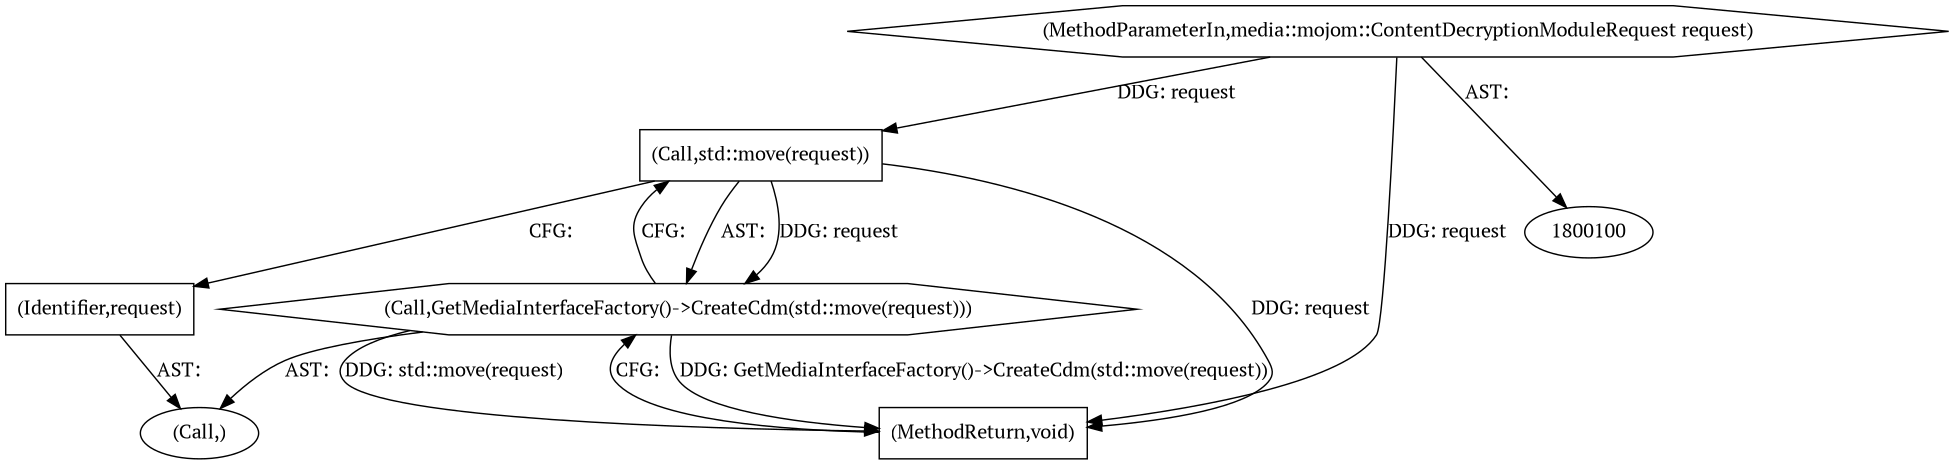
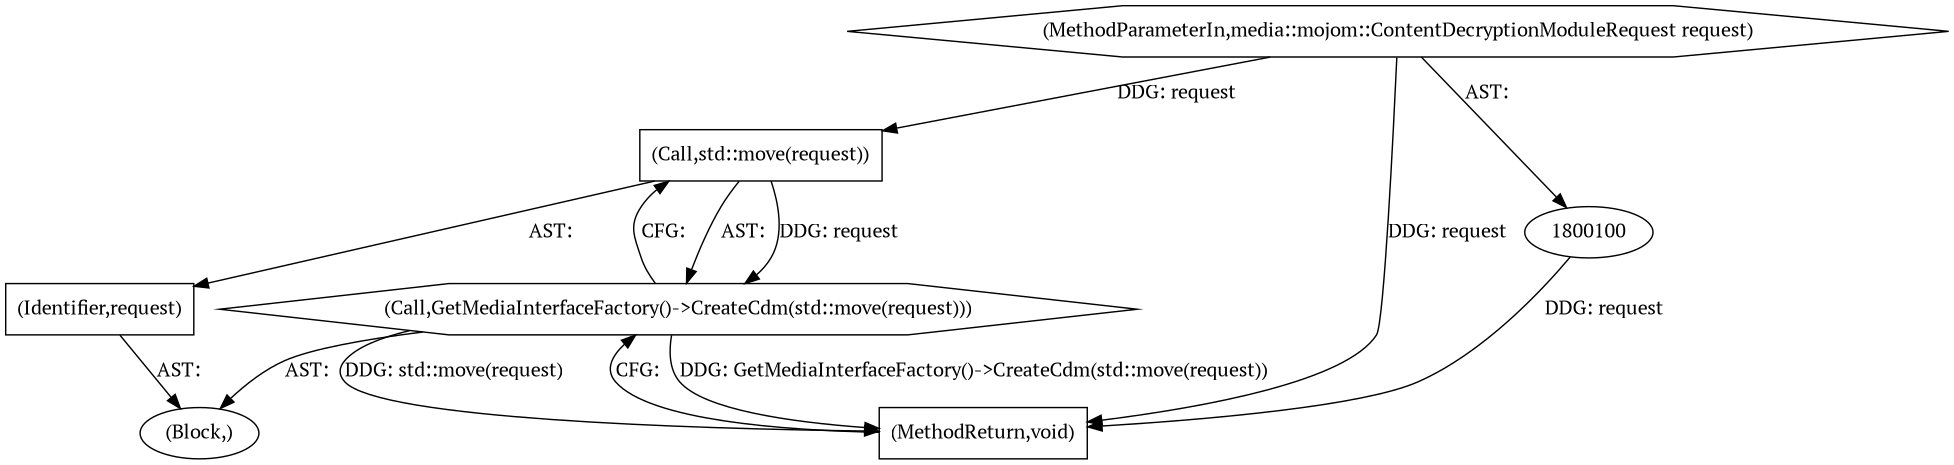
  digraph {
    fontname="PT Serif"
    node [fontname="PT Serif" shape=box]
    edge [fontname="PT Serif"]
    n1 [label="(Call,std::move(request))"]
    n2 [label="(Call,GetMediaInterfaceFactory()->CreateCdm(std::move(request)))" shape=hexagon]
    n3 [label="(Identifier,request)"]
    n4 [label="(MethodReturn,void)"]
-   n5 [label="(Call,)" shape=ellipse]
+   n5 [label="(Block,)" shape=ellipse]
    n6 [label="(MethodParameterIn,media::mojom::ContentDecryptionModuleRequest request)" shape=hexagon]
    n7 [label=1800100 shape=ellipse]
    n1 -> n2 [label="AST: "]
    n1 -> n2 [label="DDG: request"]
-   n1 -> n3 [label="CFG: "]
-   n1 -> n4 [label="DDG: request"]
+   n1 -> n3 [label="AST: "]
+   n7 -> n4 [label="DDG: request"]
    n2 -> n1 [label="CFG: "]
    n2 -> n4 [label="DDG: GetMediaInterfaceFactory()->CreateCdm(std::move(request))"]
    n2 -> n4 [label="DDG: std::move(request)"]
    n2 -> n5 [label="AST: "]
    n3 -> n5 [label="AST: "]
    n4 -> n2 [label="CFG: "]
    n6 -> n1 [label="DDG: request"]
    n6 -> n4 [label="DDG: request"]
    n6 -> n7 [label="AST: "]
  }
